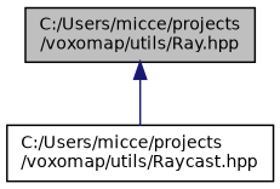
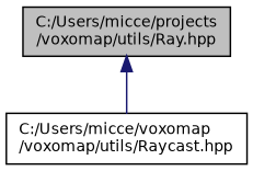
  digraph {
    node [color=black fontname=Helvetica fontsize=10 shape=record style=filled]
    n1 [fillcolor=grey75 fontcolor=black height=0.2 label="C:/Users/micce/projects\l/voxomap/utils/Ray.hpp" width=0.4]
-   n2 [fillcolor=white height=0.2 label="C:/Users/micce/projects\l/voxomap/utils/Raycast.hpp" width=0.4]
+   n2 [fillcolor=white height=0.2 label="C:/Users/micce/voxomap\l/voxomap/utils/Raycast.hpp" width=0.4]
    n1 -> n2 [color=midnightblue dir=back fontname=Helvetica fontsize=10 labelfontname=Helvetica labelfontsize=10 style=solid]
  }
